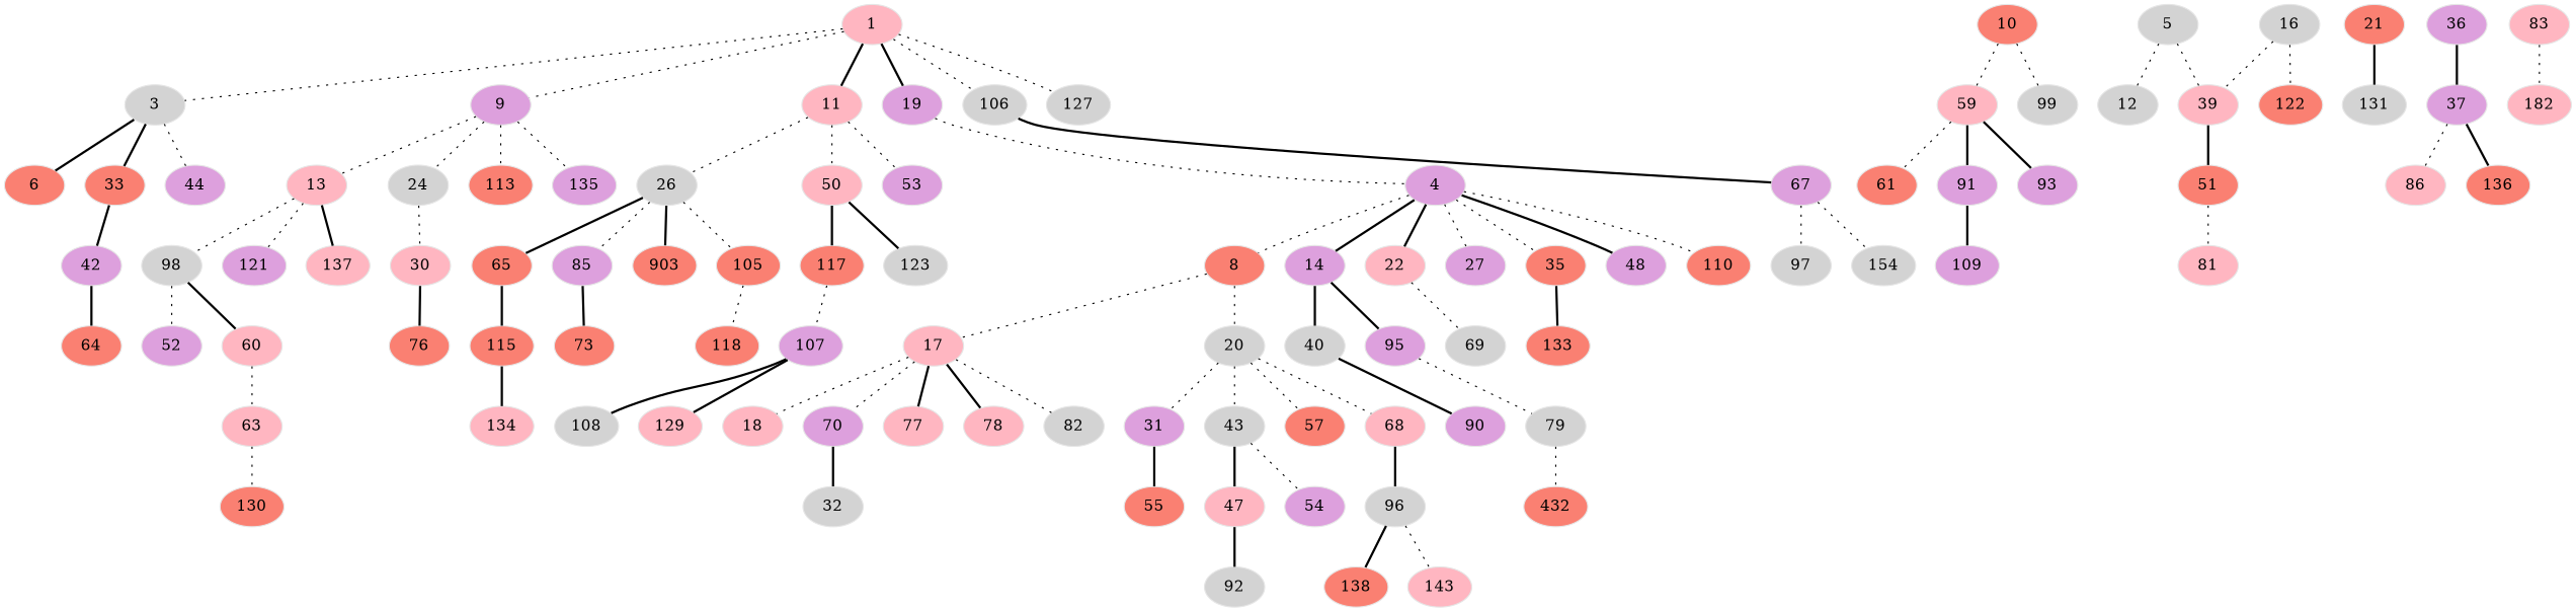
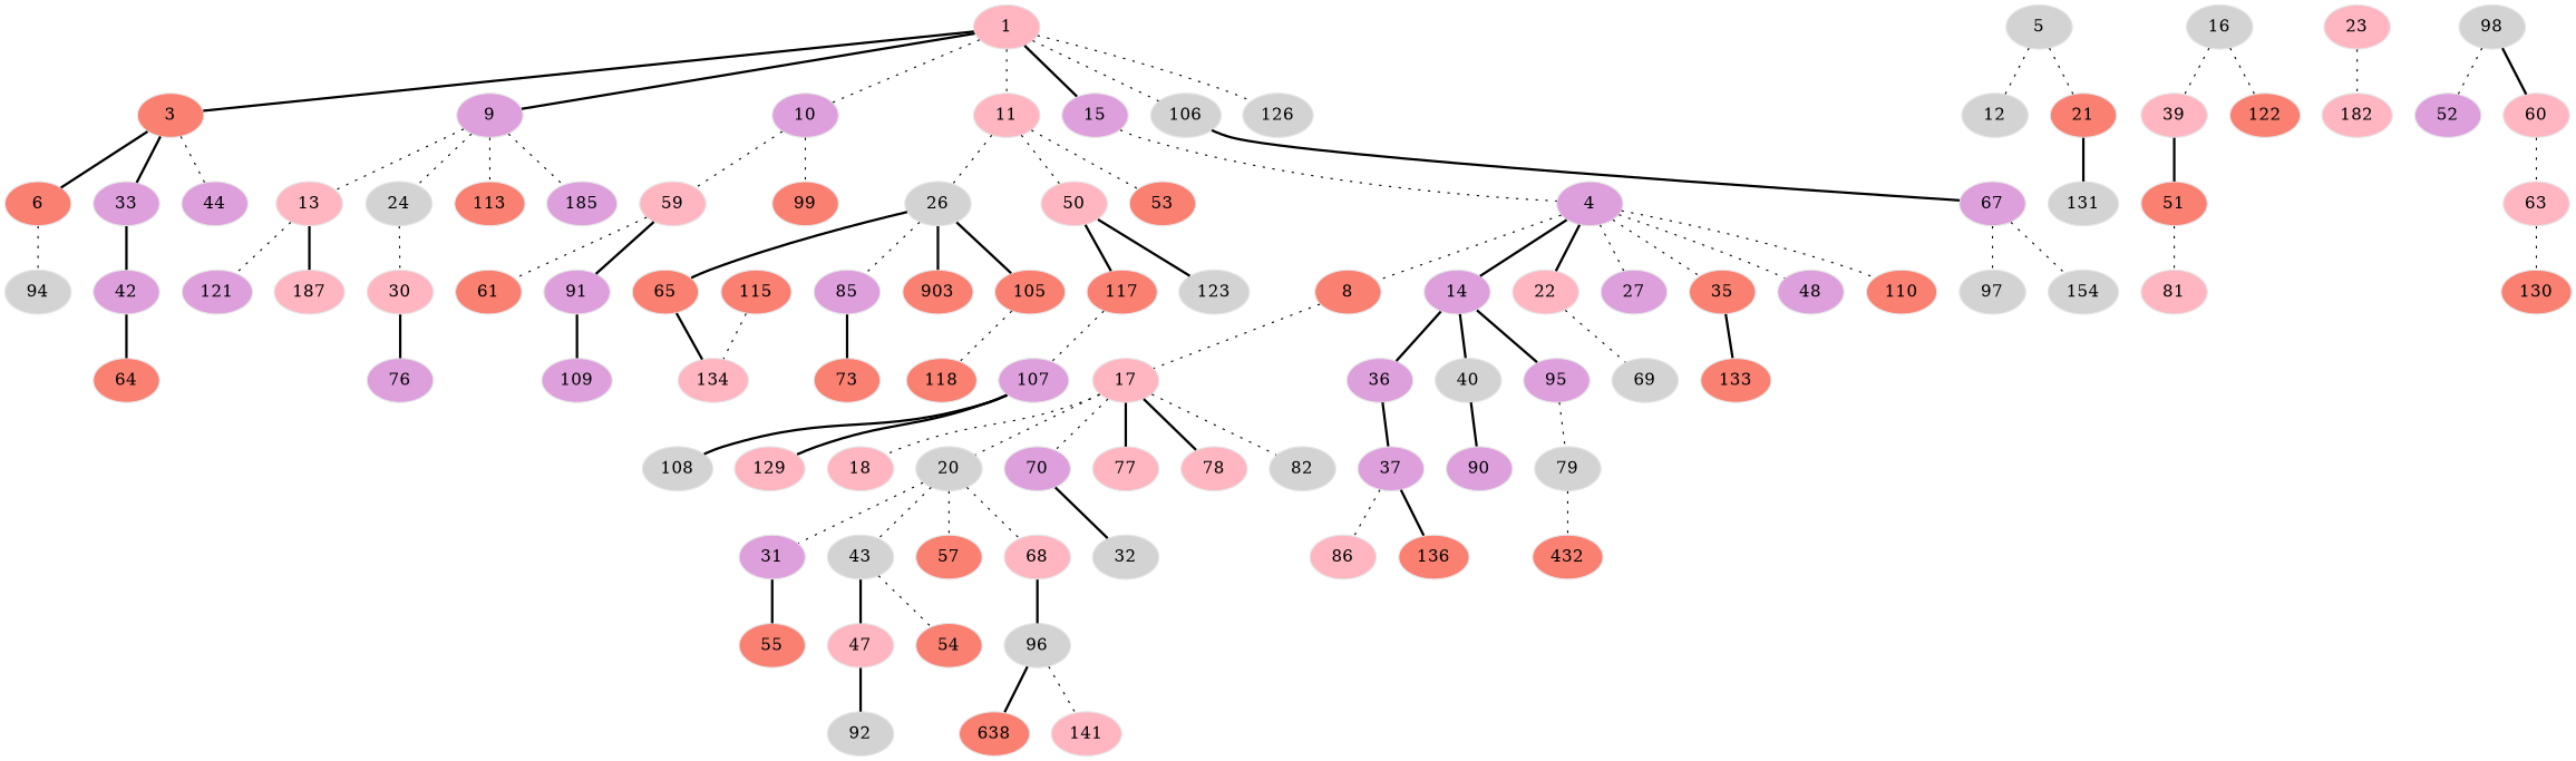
  graph {
    node [color=gray90 fillcolor=plum style=filled]
    edge [style=dotted]
    1 [fillcolor=lightpink super="+2"]
-   3 [fillcolor=lightgrey]
+   3 [fillcolor=salmon]
    9
-   10 [fillcolor=salmon super="+82"]
+   10 [super="+82"]
    11 [fillcolor=lightpink super="+34"]
-   15 [super="+74" label=19]
+   15 [super="+74"]
    106 [fillcolor=lightgrey]
-   126 [fillcolor=lightgrey label=127]
+   126 [fillcolor=lightgrey]
    6 [fillcolor=salmon]
-   33 [fillcolor=salmon super="+41"]
+   33 [super="+41"]
    44 [super="+128"]
    4 [super="+7"]
    8 [fillcolor=salmon]
    14 [super="+27"]
    22 [fillcolor=lightpink]
    n16 [label=27]
    35 [fillcolor=salmon super="+75"]
    48
    110 [fillcolor=salmon]
    5 [fillcolor=lightgrey]
    12 [fillcolor=lightgrey]
    21 [fillcolor=salmon super="+38"]
    13 [fillcolor=lightpink super="+89"]
    24 [fillcolor=lightgrey super="+125"]
    113 [fillcolor=salmon]
-   135
+   135 [label=185]
    n27 [fillcolor=lightpink label=59]
-   99 [fillcolor=lightgrey]
+   99 [fillcolor=salmon]
    26 [fillcolor=lightgrey super="+59"]
    50 [fillcolor=lightpink super="+58"]
-   53
+   53 [fillcolor=salmon]
    16 [fillcolor=lightgrey super="+45"]
    39 [fillcolor=lightpink]
    122 [fillcolor=salmon]
    67 [super="+127"]
+   94 [fillcolor=lightgrey super="+120"]
    42 [super="+130"]
    17 [fillcolor=lightpink super="+66"]
    36 [super="+98"]
    40 [fillcolor=lightgrey super="+49"]
    95
    69 [fillcolor=lightgrey]
    133 [fillcolor=salmon]
    131 [fillcolor=lightgrey]
-   23 [fillcolor=lightpink super="+46" label=83]
+   23 [fillcolor=lightpink super="+46"]
    n46 [fillcolor=lightpink label=182]
    18 [fillcolor=lightpink]
    20 [fillcolor=lightgrey super="+25"]
    70 [super="+88"]
    77 [fillcolor=lightpink]
    78 [fillcolor=lightpink]
    n52 [fillcolor=lightgrey label=82]
    n53 [fillcolor=lightgrey label=98 super="+71"]
    121
-   137 [fillcolor=lightpink]
+   137 [fillcolor=lightpink label=187]
    30 [fillcolor=lightpink]
    61 [fillcolor=salmon super="+102"]
    91 [super="+104"]
-   93 [super="+144"]
    65 [fillcolor=salmon super="+100"]
    85 [super="+116"]
    n62 [fillcolor=salmon label=903]
    105 [fillcolor=salmon super="+111"]
    117 [fillcolor=salmon]
    123 [fillcolor=lightgrey]
    52 [super="+142"]
    60 [fillcolor=lightpink super="+101"]
    37
    90
    79 [fillcolor=lightgrey super="+146"]
    51 [fillcolor=salmon super="+56"]
    81 [fillcolor=lightpink]
    97 [fillcolor=lightgrey]
    n74 [fillcolor=lightgrey label=154]
    31 [super="+62"]
    43 [fillcolor=lightgrey super="+83"]
    57 [fillcolor=salmon]
    68 [fillcolor=lightpink]
    32 [fillcolor=lightgrey]
    109
    55 [fillcolor=salmon super="+84"]
    47 [fillcolor=lightpink super="+72"]
-   54 [super="+140"]
+   54 [fillcolor=salmon super="+140"]
    96 [fillcolor=lightgrey super="+124"]
    n85 [fillcolor=salmon label=432]
-   76 [fillcolor=salmon super="+119"]
+   76 [super="+119"]
    115 [fillcolor=salmon]
    73 [fillcolor=salmon]
    118 [fillcolor=salmon]
    63 [fillcolor=lightpink super="+80"]
    64 [fillcolor=salmon]
    86 [fillcolor=lightpink]
    136 [fillcolor=salmon]
    92 [fillcolor=lightgrey]
    108 [fillcolor=lightgrey super="+141"]
    107
    129 [fillcolor=lightpink]
    n98 [fillcolor=salmon label=130]
    134 [fillcolor=lightpink]
-   138 [fillcolor=salmon]
-   143 [fillcolor=lightpink super="+145"]
-   1 -- 3
-   1 -- 9
-   1 -- 11 [style=bold]
+   138 [fillcolor=salmon label=638]
+   143 [fillcolor=lightpink super="+145" label=141]
+   1 -- 3 [style=bold]
+   1 -- 9 [style=bold]
+   1 -- 10
+   1 -- 11
    1 -- 15 [style=bold]
    1 -- 106
    1 -- 126
    3 -- 6 [style=bold]
    3 -- 33 [style=bold]
    3 -- 44
    9 -- 13
    9 -- 24
    9 -- 113
    9 -- 135
    10 -- n27
    10 -- 99
    11 -- 26
    11 -- 50
    11 -- 53
    15 -- 4
    106 -- 67 [style=bold]
+   6 -- 94
    33 -- 42 [style=bold]
    4 -- 8
    4 -- 14 [style=bold]
    4 -- 22 [style=bold]
    4 -- n16
    4 -- 35
-   4 -- 48 [style=bold]
+   4 -- 48
    4 -- 110
    8 -- 17
+   14 -- 36 [style=bold]
    14 -- 40 [style=bold]
    14 -- 95 [style=bold]
    22 -- 69
    35 -- 133 [style=bold]
    5 -- 12
-   5 -- 39
+   5 -- 21
    21 -- 131 [style=bold]
-   13 -- n53
    13 -- 121
    13 -- 137 [style=bold]
    24 -- 30
    n27 -- 61
    n27 -- 91 [style=bold]
-   n27 -- 93 [style=bold]
    26 -- 65 [style=bold]
    26 -- 85
    26 -- n62 [style=bold]
-   26 -- 105
+   26 -- 105 [style=bold]
    50 -- 117 [style=bold]
    50 -- 123 [style=bold]
    16 -- 39
    16 -- 122
    39 -- 51 [style=bold]
    67 -- 97
    67 -- n74
    42 -- 64 [style=bold]
    17 -- 18
-   8 -- 20
+   17 -- 20
    17 -- 70
    17 -- 77 [style=bold]
    17 -- 78 [style=bold]
    17 -- n52
    36 -- 37 [style=bold]
    40 -- 90 [style=bold]
    95 -- 79
    23 -- n46
    20 -- 31
    20 -- 43
    20 -- 57
    20 -- 68
    70 -- 32 [style=bold]
    n53 -- 52
    n53 -- 60 [style=bold]
    30 -- 76 [style=bold]
    91 -- 109 [style=bold]
-   65 -- 115 [style=bold]
+   65 -- 134 [style=bold]
    85 -- 73 [style=bold]
    105 -- 118
    117 -- 107
    60 -- 63
    37 -- 86
    37 -- 136 [style=bold]
    79 -- n85
    51 -- 81
    31 -- 55 [style=bold]
    43 -- 47 [style=bold]
    43 -- 54
    68 -- 96 [style=bold]
    47 -- 92 [style=bold]
    96 -- 138 [style=bold]
    96 -- 143
-   115 -- 134 [style=bold]
+   115 -- 134
    63 -- n98
    107 -- 108 [style=bold]
    107 -- 129 [style=bold]
  }
